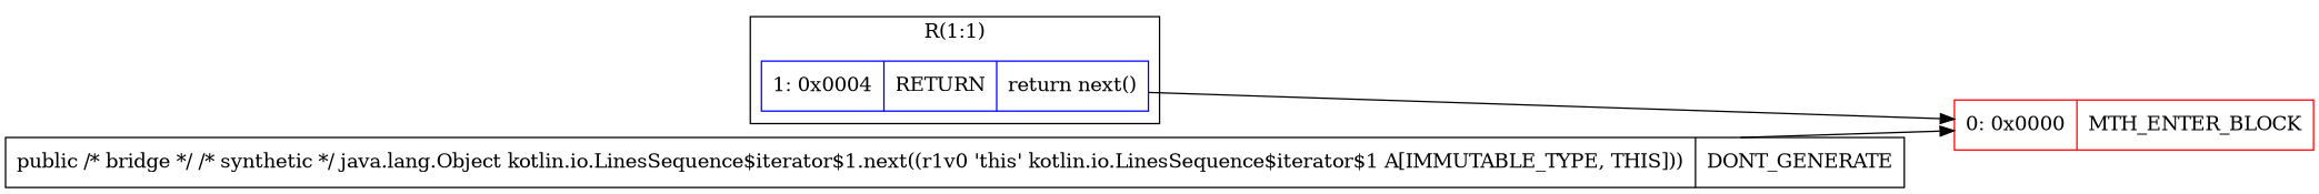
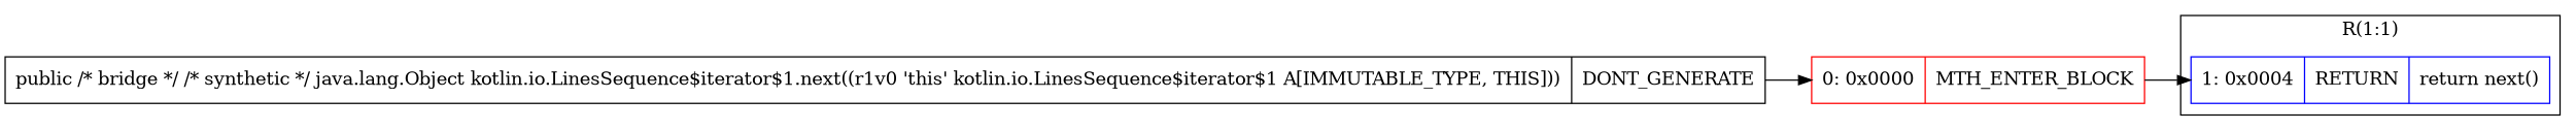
  digraph {
    rankdir=LR
    node [shape=record]
    n1 [color=blue label="{1\:\ 0x0004|RETURN\l|return next()\l}"]
    n2 [color=red label="{0\:\ 0x0000|MTH_ENTER_BLOCK\l}"]
    n3 [label="{public \/* bridge *\/ \/* synthetic *\/ java.lang.Object kotlin.io.LinesSequence$iterator$1.next((r1v0 'this' kotlin.io.LinesSequence$iterator$1 A[IMMUTABLE_TYPE, THIS]))  | DONT_GENERATE\l}"]
    subgraph cluster_1 {
      label="R(1:1)"
      n1
    }
-   n1 -> n2
+   n2 -> n1
    n3 -> n2
  }
